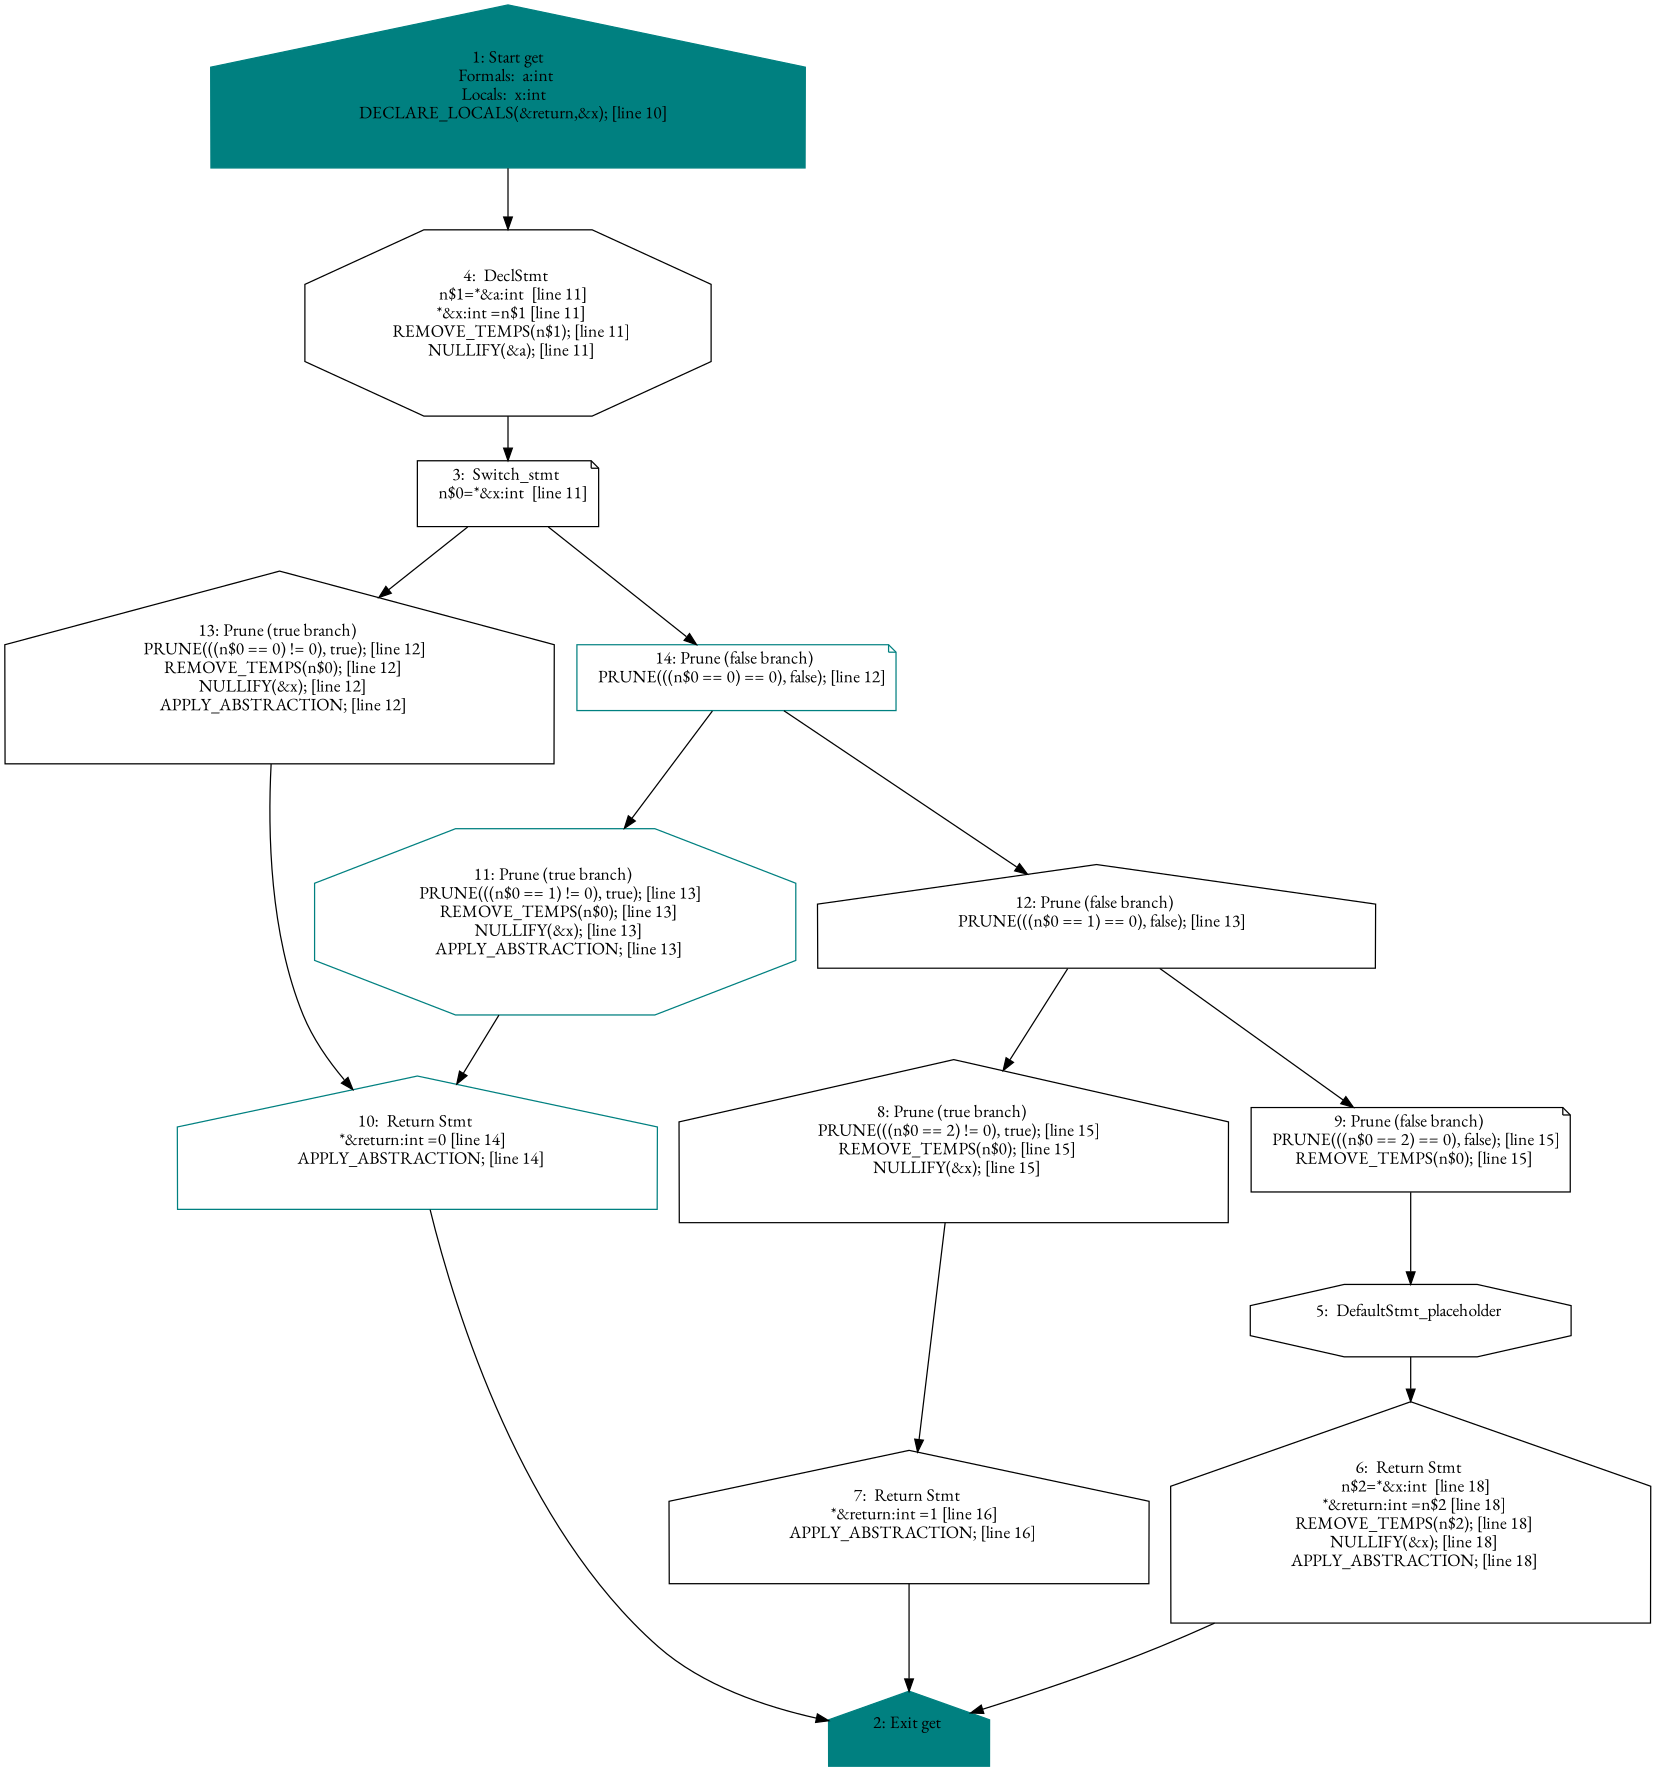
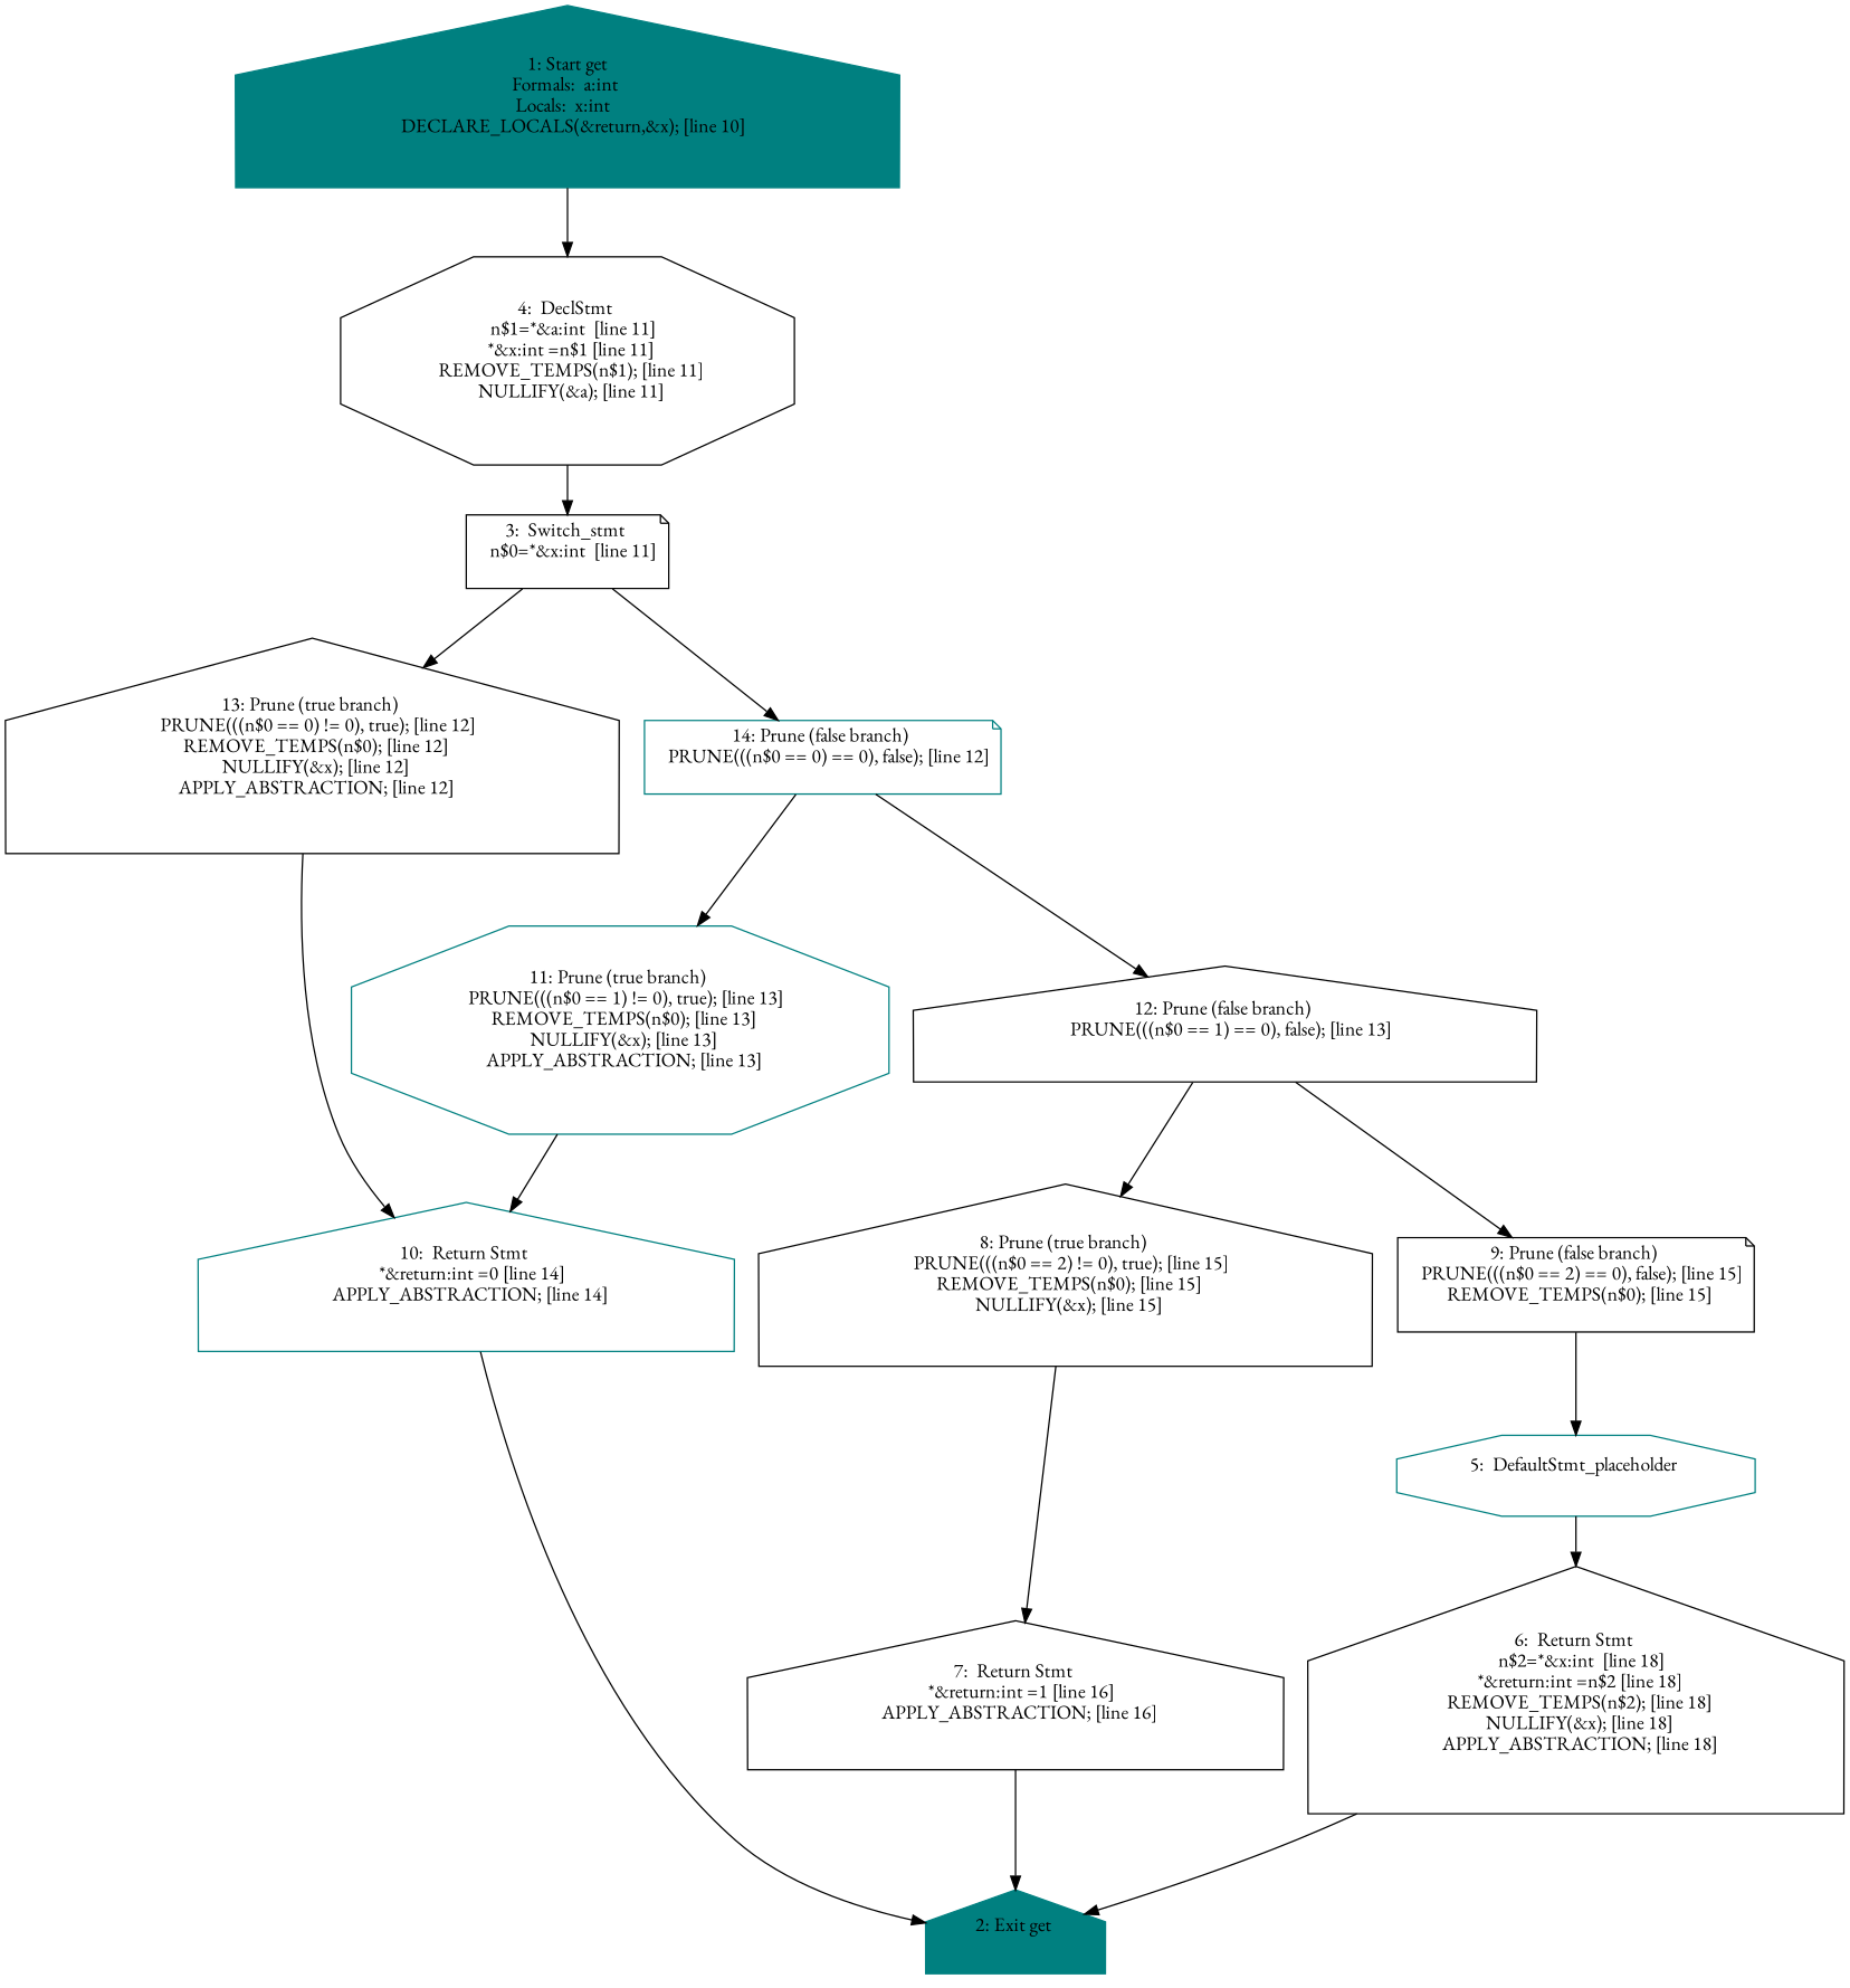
  digraph {
    fontname="EB Garamond"
    node [shape=house color=black fontname="EB Garamond"]
    edge [fontname="EB Garamond"]
    n1 [label="14: Prune (false branch) \n   PRUNE(((n$0 == 0) == 0), false); [line 12]\n " shape=note color=teal]
    n2 [label="11: Prune (true branch) \n   PRUNE(((n$0 == 1) != 0), true); [line 13]\n  REMOVE_TEMPS(n$0); [line 13]\n  NULLIFY(&x); [line 13]\n  APPLY_ABSTRACTION; [line 13]\n " shape=octagon color=teal]
    n3 [label="12: Prune (false branch) \n   PRUNE(((n$0 == 1) == 0), false); [line 13]\n "]
    n4 [label="10:  Return Stmt \n   *&return:int =0 [line 14]\n  APPLY_ABSTRACTION; [line 14]\n " color=teal]
    n5 [label="8: Prune (true branch) \n   PRUNE(((n$0 == 2) != 0), true); [line 15]\n  REMOVE_TEMPS(n$0); [line 15]\n  NULLIFY(&x); [line 15]\n "]
    n6 [label="9: Prune (false branch) \n   PRUNE(((n$0 == 2) == 0), false); [line 15]\n  REMOVE_TEMPS(n$0); [line 15]\n " shape=note]
    n7 [label="13: Prune (true branch) \n   PRUNE(((n$0 == 0) != 0), true); [line 12]\n  REMOVE_TEMPS(n$0); [line 12]\n  NULLIFY(&x); [line 12]\n  APPLY_ABSTRACTION; [line 12]\n "]
    n8 [color=teal label="2: Exit get \n  " style=filled]
    n9 [label="7:  Return Stmt \n   *&return:int =1 [line 16]\n  APPLY_ABSTRACTION; [line 16]\n "]
-   n10 [label="5:  DefaultStmt_placeholder \n  " shape=octagon]
+   n10 [label="5:  DefaultStmt_placeholder \n  " shape=octagon color=teal]
    n11 [label="6:  Return Stmt \n   n$2=*&x:int  [line 18]\n  *&return:int =n$2 [line 18]\n  REMOVE_TEMPS(n$2); [line 18]\n  NULLIFY(&x); [line 18]\n  APPLY_ABSTRACTION; [line 18]\n "]
    n12 [label="4:  DeclStmt \n   n$1=*&a:int  [line 11]\n  *&x:int =n$1 [line 11]\n  REMOVE_TEMPS(n$1); [line 11]\n  NULLIFY(&a); [line 11]\n " shape=octagon]
    n13 [label="3:  Switch_stmt \n   n$0=*&x:int  [line 11]\n " shape=note]
    n14 [color=teal label="1: Start get\nFormals:  a:int \nLocals:  x:int  \n   DECLARE_LOCALS(&return,&x); [line 10]\n " style=filled]
    n1 -> n2
    n1 -> n3
    n2 -> n4
    n3 -> n5
    n3 -> n6
    n4 -> n8
    n5 -> n9
    n6 -> n10
    n7 -> n4
    n9 -> n8
    n10 -> n11
    n11 -> n8
    n12 -> n13
    n13 -> n1
    n13 -> n7
    n14 -> n12
  }
